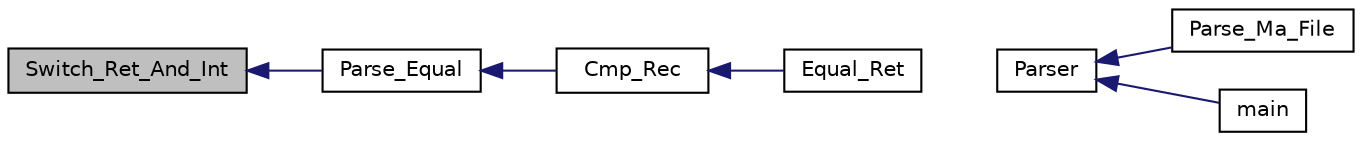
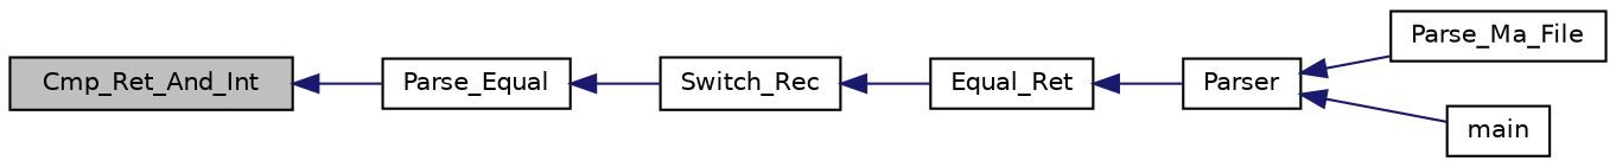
  digraph {
    rankdir=LR
    node [color=black fillcolor=white fontname=Helvetica fontsize=10 shape=record style=filled]
    edge [color=midnightblue dir=back fontname=Helvetica fontsize=10 labelfontname=Helvetica labelfontsize=10 style=solid]
-   n1 [fillcolor=grey75 fontcolor=black height=0.2 label=Switch_Ret_And_Int width=0.4]
+   n1 [fillcolor=grey75 fontcolor=black height=0.2 label=Cmp_Ret_And_Int width=0.4]
    n2 [height=0.2 label=Parse_Equal width=0.4]
-   n3 [height=0.2 label=Cmp_Rec width=0.4]
+   n3 [height=0.2 label=Switch_Rec width=0.4]
    n4 [height=0.2 label=Equal_Ret width=0.4]
    n5 [height=0.2 label=Parser width=0.4]
    n6 [height=0.2 label=Parse_Ma_File width=0.4]
    n7 [height=0.2 label=main width=0.4]
    n1 -> n2
    n2 -> n3
    n3 -> n4
+   n4 -> n5
    n5 -> n6
    n5 -> n7
  }
